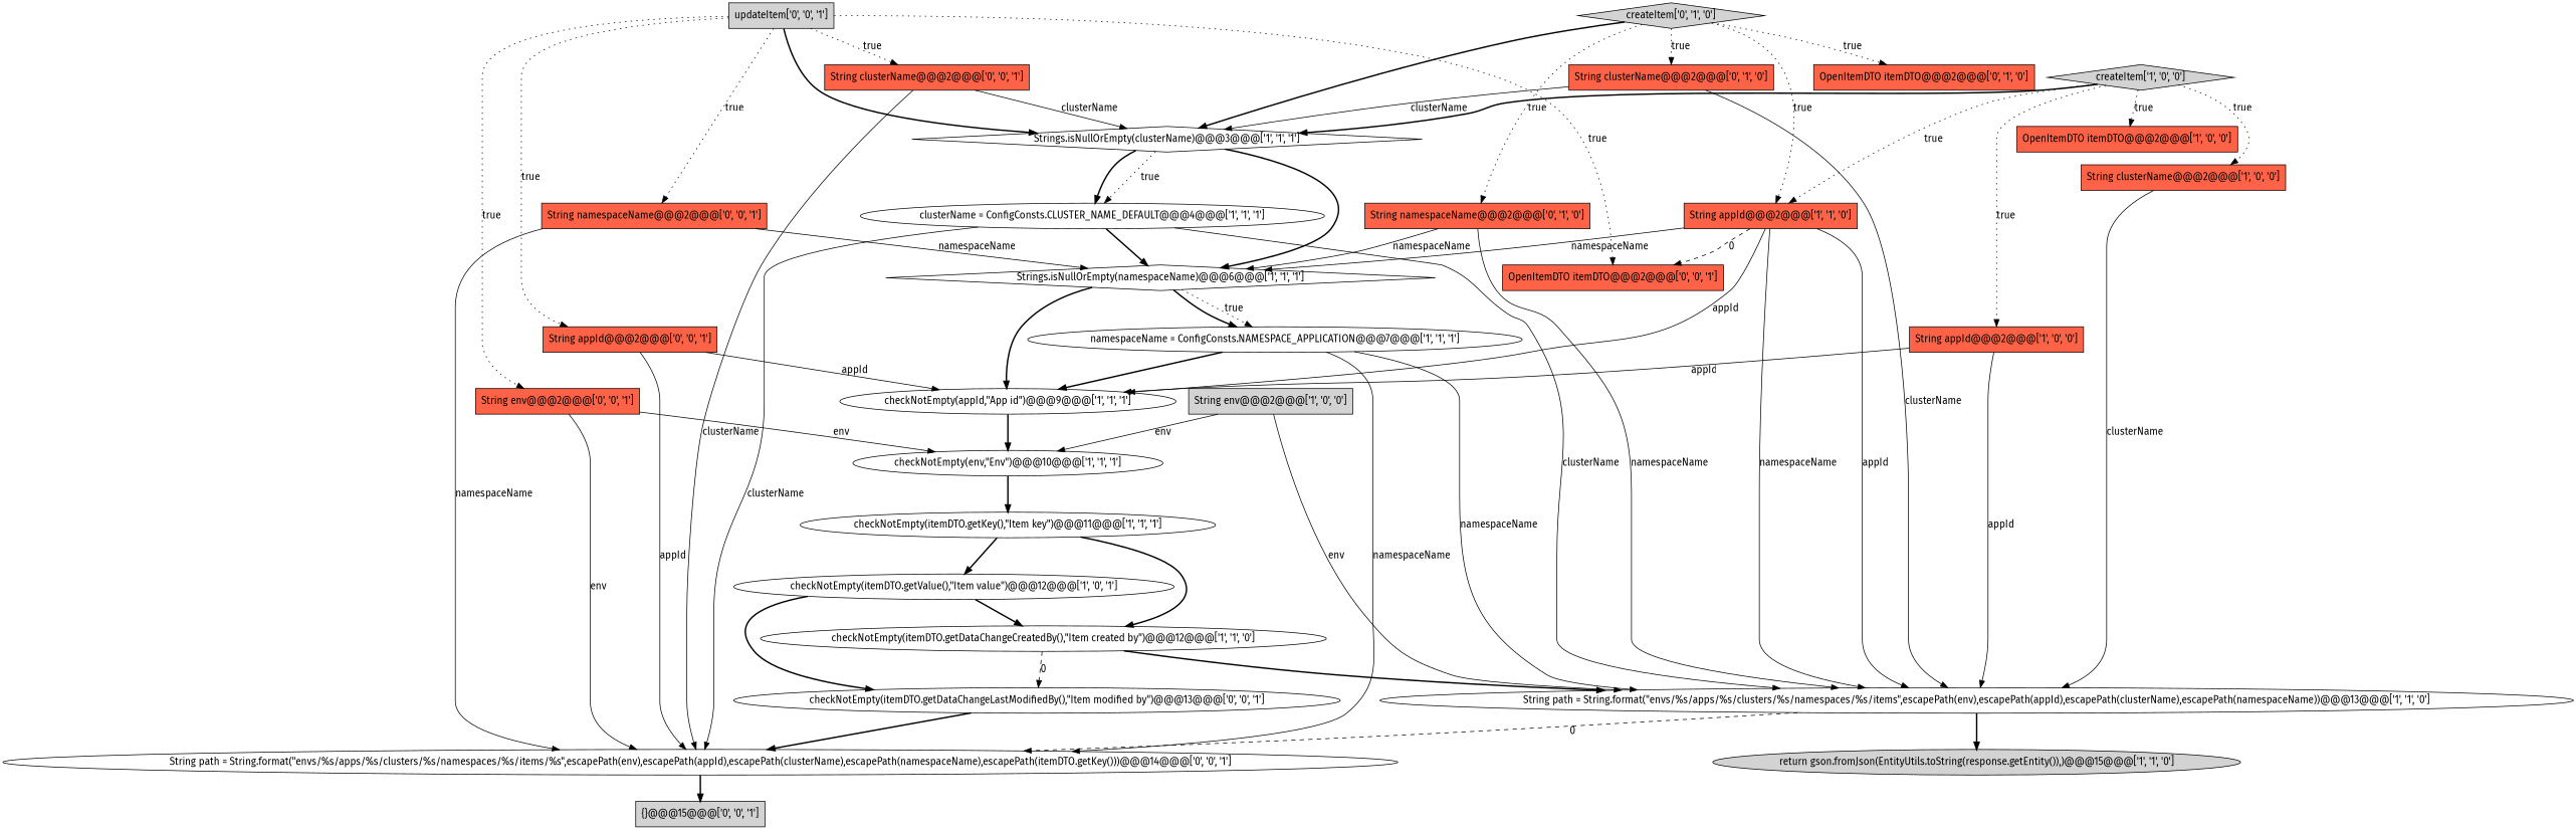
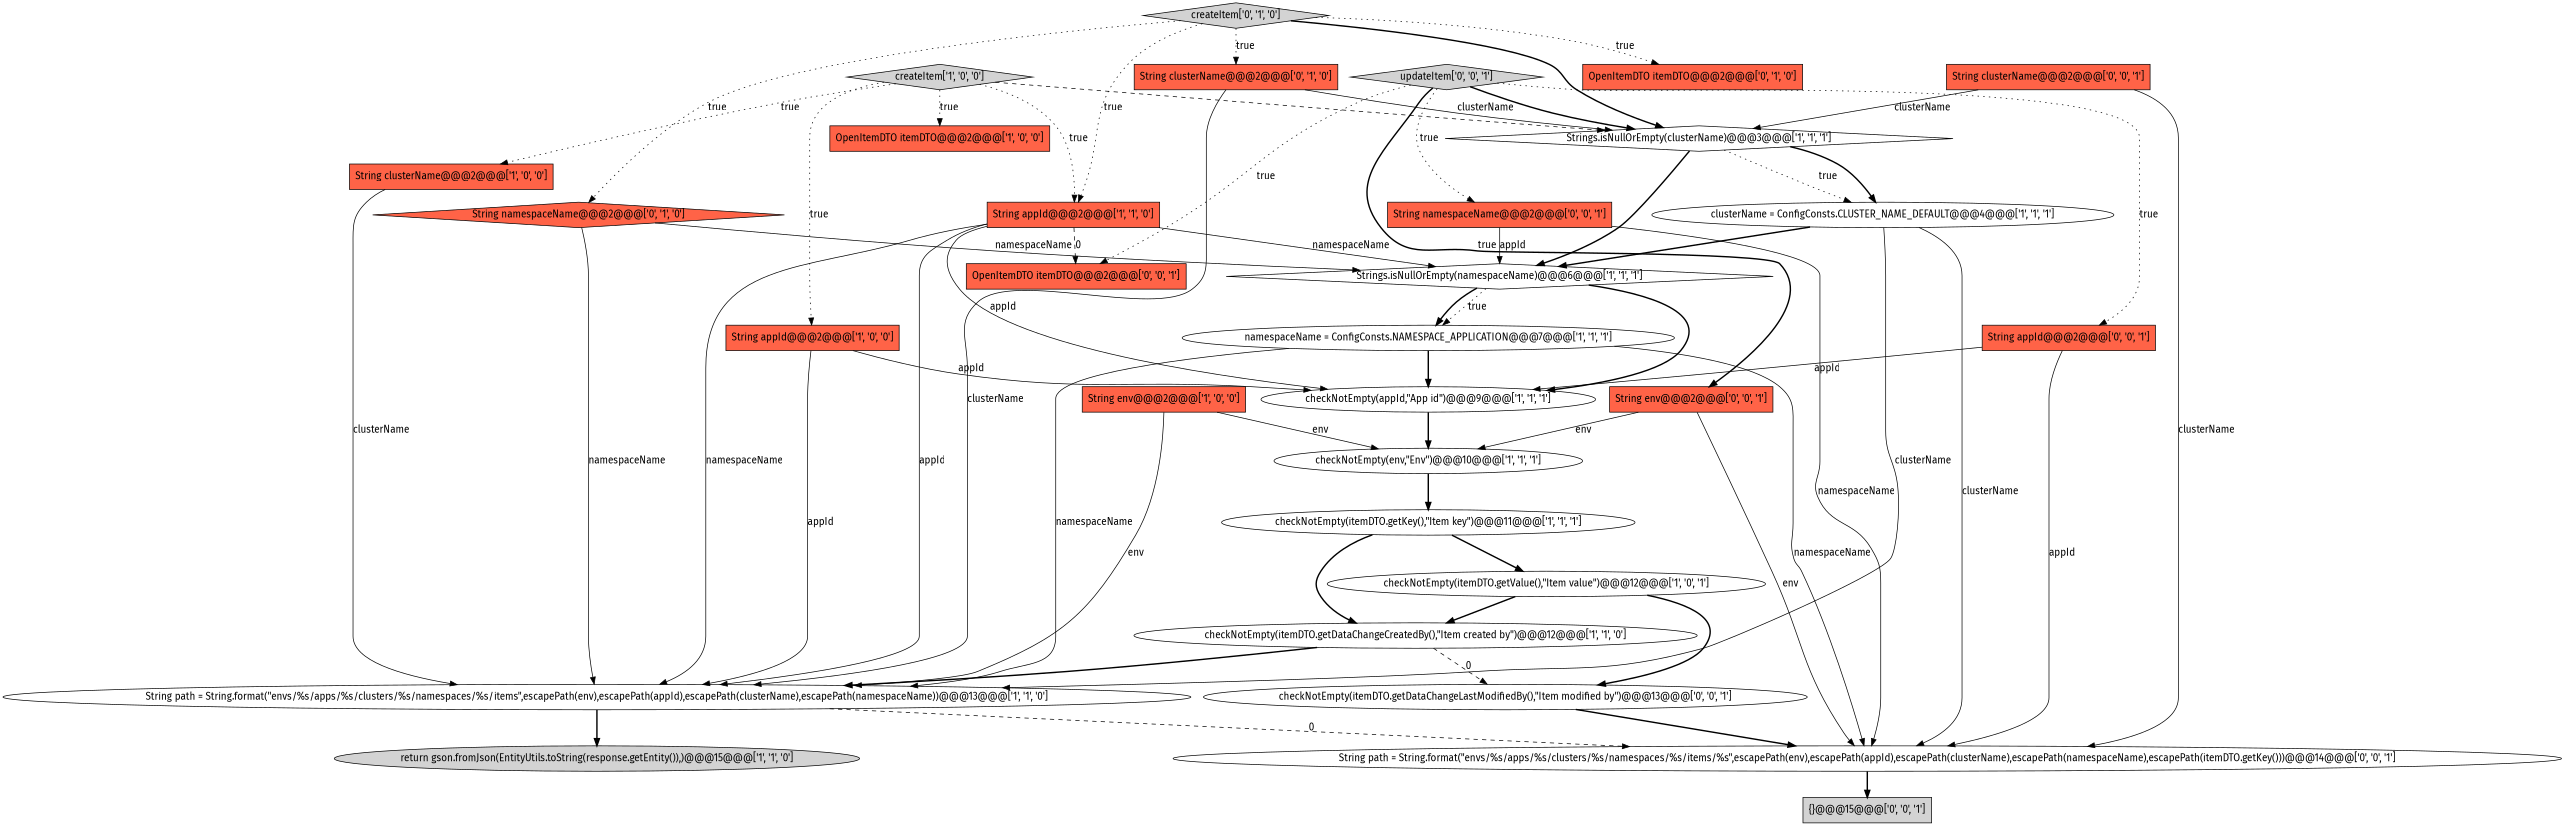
  digraph {
    fontname="Fira Sans"
    node [fillcolor=tomato fontname="Fira Sans" shape=box style=filled]
    edge [fontname="Fira Sans" style=solid]
-   n1 [fillcolor=lightgray label="String env@@@2@@@['1', '0', '0']"]
+   n1 [label="String env@@@2@@@['1', '0', '0']"]
    n2 [fillcolor=white label="checkNotEmpty(env,\"Env\")@@@10@@@['1', '1', '1']" shape=ellipse]
    n3 [fillcolor=white label="String path = String.format(\"envs/%s/apps/%s/clusters/%s/namespaces/%s/items\",escapePath(env),escapePath(appId),escapePath(clusterName),escapePath(namespaceName))@@@13@@@['1', '1', '0']" shape=ellipse]
    n4 [fillcolor=white label="checkNotEmpty(itemDTO.getKey(),\"Item key\")@@@11@@@['1', '1', '1']" shape=ellipse]
    n5 [fillcolor=white label="String path = String.format(\"envs/%s/apps/%s/clusters/%s/namespaces/%s/items/%s\",escapePath(env),escapePath(appId),escapePath(clusterName),escapePath(namespaceName),escapePath(itemDTO.getKey()))@@@14@@@['0', '0', '1']" shape=ellipse]
    n6 [fillcolor=lightgray label="return gson.fromJson(EntityUtils.toString(response.getEntity()),)@@@15@@@['1', '1', '0']" shape=ellipse]
    n7 [fillcolor=white label="checkNotEmpty(itemDTO.getDataChangeLastModifiedBy(),\"Item modified by\")@@@13@@@['0', '0', '1']" shape=ellipse]
    n8 [fillcolor=lightgray label="{}@@@15@@@['0', '0', '1']"]
    n9 [label="OpenItemDTO itemDTO@@@2@@@['1', '0', '0']"]
    n10 [label="String appId@@@2@@@['1', '1', '0']"]
    n11 [label="OpenItemDTO itemDTO@@@2@@@['0', '0', '1']"]
    n12 [fillcolor=white label="checkNotEmpty(appId,\"App id\")@@@9@@@['1', '1', '1']" shape=ellipse]
    n13 [fillcolor=white label="Strings.isNullOrEmpty(namespaceName)@@@6@@@['1', '1', '1']" shape=diamond]
    n14 [fillcolor=white label="namespaceName = ConfigConsts.NAMESPACE_APPLICATION@@@7@@@['1', '1', '1']" shape=ellipse]
    n15 [fillcolor=lightgray label="createItem['1', '0', '0']" shape=diamond]
    n16 [label="String appId@@@2@@@['1', '0', '0']"]
    n17 [label="String clusterName@@@2@@@['1', '0', '0']"]
    n18 [fillcolor=white label="Strings.isNullOrEmpty(clusterName)@@@3@@@['1', '1', '1']" shape=diamond]
    n19 [fillcolor=white label="clusterName = ConfigConsts.CLUSTER_NAME_DEFAULT@@@4@@@['1', '1', '1']" shape=ellipse]
    n20 [fillcolor=white label="checkNotEmpty(itemDTO.getValue(),\"Item value\")@@@12@@@['1', '0', '1']" shape=ellipse]
    n21 [fillcolor=white label="checkNotEmpty(itemDTO.getDataChangeCreatedBy(),\"Item created by\")@@@12@@@['1', '1', '0']" shape=ellipse]
-   n22 [label="String namespaceName@@@2@@@['0', '1', '0']"]
+   n22 [label="String namespaceName@@@2@@@['0', '1', '0']" shape=diamond]
    n23 [label="String clusterName@@@2@@@['0', '1', '0']"]
    n24 [label="String appId@@@2@@@['0', '0', '1']"]
-   n25 [fillcolor=lightgray label="updateItem['0', '0', '1']"]
+   n25 [fillcolor=lightgray label="updateItem['0', '0', '1']" shape=diamond]
    n26 [label="String env@@@2@@@['0', '0', '1']"]
    n27 [label="String namespaceName@@@2@@@['0', '0', '1']"]
    n28 [label="String clusterName@@@2@@@['0', '0', '1']"]
    n29 [label="OpenItemDTO itemDTO@@@2@@@['0', '1', '0']"]
    n30 [fillcolor=lightgray label="createItem['0', '1', '0']" shape=diamond]
    n1 -> n2 [label=env]
    n1 -> n3 [label=env]
    n2 -> n4 [style=bold]
    n3 -> n5 [label=0 style=dashed]
    n3 -> n6 [style=bold]
    n4 -> n20 [style=bold]
    n4 -> n21 [style=bold]
    n5 -> n8 [style=bold]
    n7 -> n5 [style=bold]
    n10 -> n3 [label=namespaceName]
    n10 -> n3 [label=appId]
    n10 -> n11 [label=0 style=dashed]
    n10 -> n12 [label=appId]
    n10 -> n13 [label=namespaceName]
    n12 -> n2 [style=bold]
    n13 -> n12 [style=bold]
    n13 -> n14 [label=true style=dotted]
    n13 -> n14 [style=bold]
    n14 -> n3 [label=namespaceName]
    n14 -> n5 [label=namespaceName]
    n14 -> n12 [style=bold]
    n15 -> n9 [label=true style=dotted]
    n15 -> n10 [label=true style=dotted]
    n15 -> n16 [label=true style=dotted]
    n15 -> n17 [label=true style=dotted]
-   n15 -> n18 [style=bold]
+   n15 -> n18 [style=dashed]
    n16 -> n3 [label=appId]
    n16 -> n12 [label=appId]
    n17 -> n3 [label=clusterName]
    n18 -> n13 [style=bold]
    n18 -> n19 [label=true style=dotted]
    n18 -> n19 [style=bold]
    n19 -> n3 [label=clusterName]
    n19 -> n5 [label=clusterName]
    n19 -> n13 [style=bold]
    n20 -> n7 [style=bold]
    n20 -> n21 [style=bold]
    n21 -> n3 [style=bold]
    n21 -> n7 [label=0 style=dashed]
    n22 -> n3 [label=namespaceName]
    n22 -> n13 [label=namespaceName]
    n23 -> n3 [label=clusterName]
    n23 -> n18 [label=clusterName]
    n24 -> n5 [label=appId]
    n24 -> n12 [label=appId]
    n25 -> n11 [label=true style=dotted]
    n25 -> n18 [style=bold]
    n25 -> n24 [label=true style=dotted]
-   n25 -> n26 [label=true style=dotted]
+   n25 -> n26 [label=true style=bold]
    n25 -> n27 [label=true style=dotted]
-   n25 -> n28 [label=true style=dotted]
    n26 -> n2 [label=env]
    n26 -> n5 [label=env]
    n27 -> n5 [label=namespaceName]
-   n27 -> n13 [label=namespaceName]
+   n27 -> n13 [label=appId]
    n28 -> n5 [label=clusterName]
    n28 -> n18 [label=clusterName]
    n30 -> n10 [label=true style=dotted]
    n30 -> n18 [style=bold]
    n30 -> n22 [label=true style=dotted]
    n30 -> n23 [label=true style=dotted]
    n30 -> n29 [label=true style=dotted]
  }
